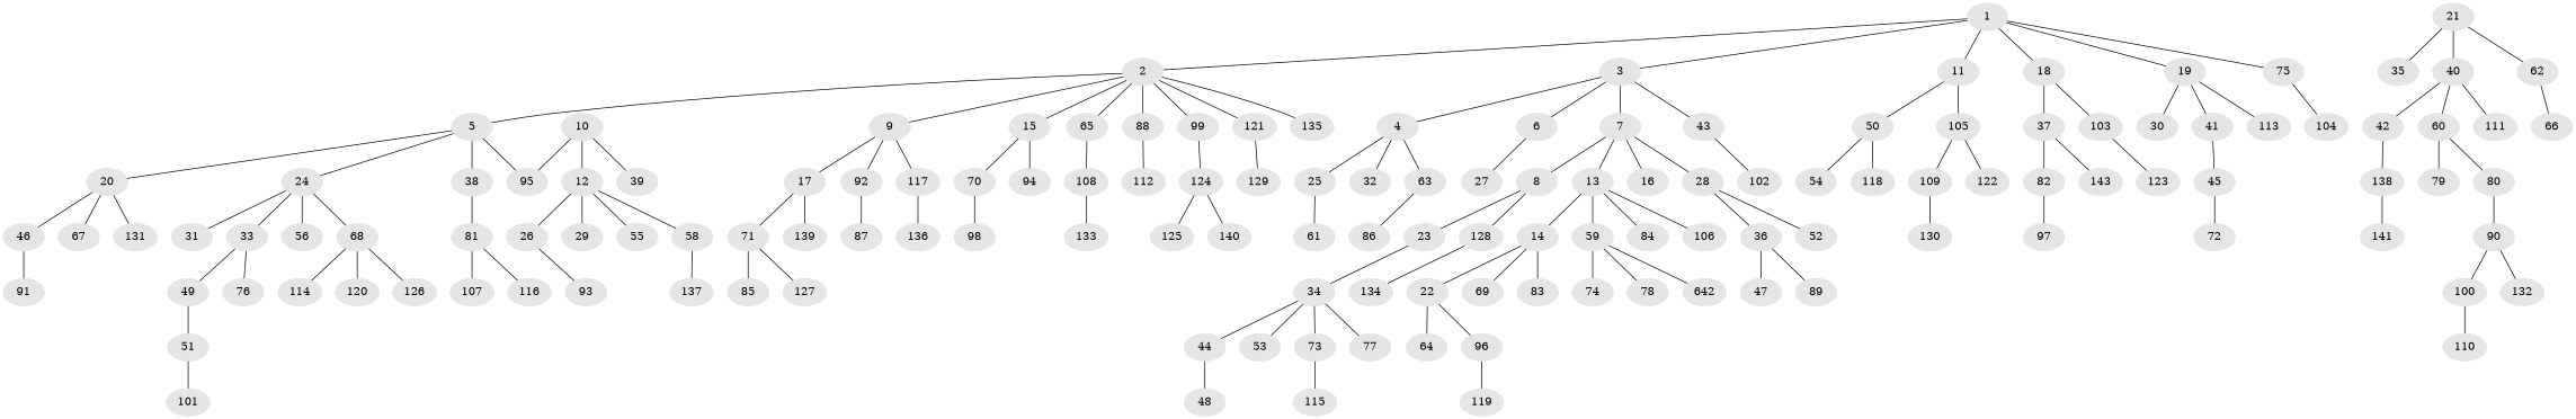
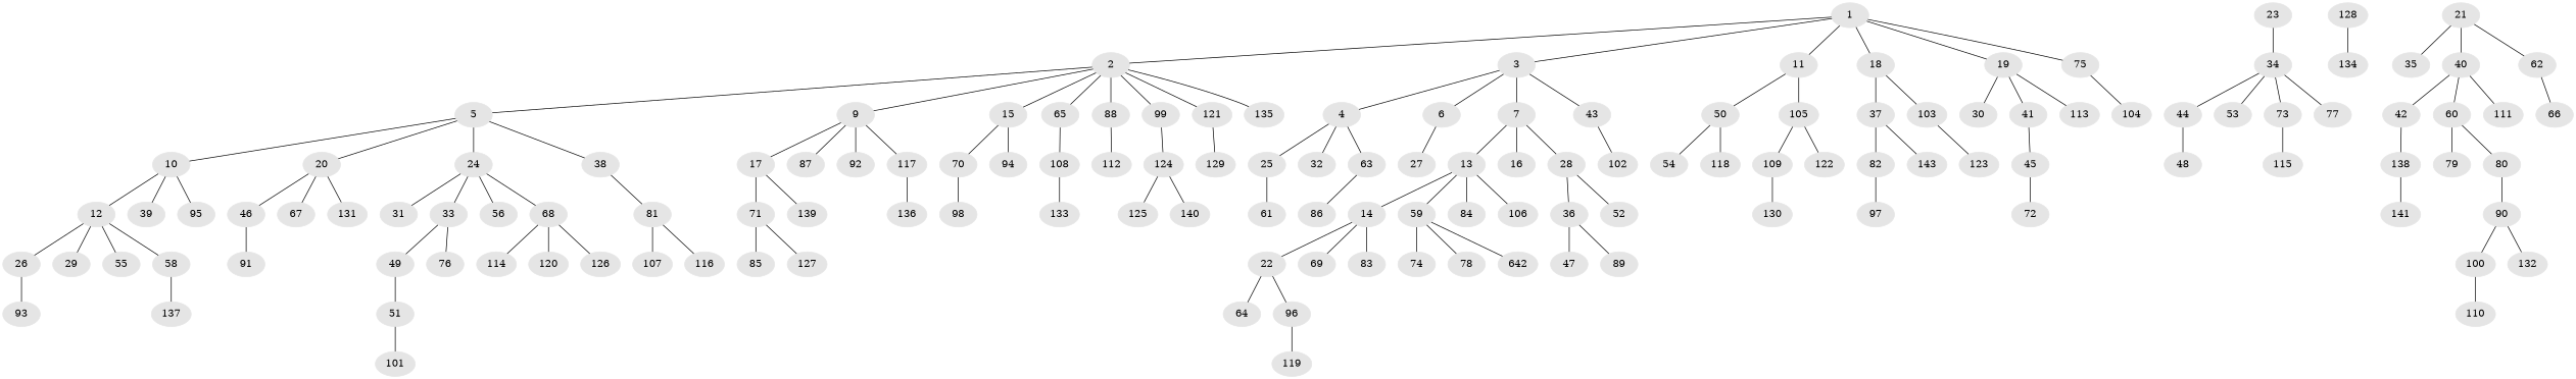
  graph {
    node [color=gray90 style=filled]
    1
    2
    3
    11
    18
    19
    75
    5
    9
    15
    65
    88
    99
    121
    135
    4
    6
    7
    43
    50
    105
    37
    103
    30
    41
    113
    104
    10
    20
    24
    38
    17
    87
    92
    117
    70
    94
    108
    112
    124
    129
    25
    32
    63
    27
-   8
    13
    16
    28
    102
    61
    86
    12
    39
    95
    46
    67
    131
    31
    33
    56
    68
    81
    23
    128
    14
    59
    84
    106
    36
    52
    34
    134
    71
    139
    136
    26
    29
    55
    58
    54
    118
    109
    122
    93
    137
    22
    69
    83
    74
    78
    n92 [label=642]
    64
    96
    98
    85
    127
    82
    143
    123
    21
    35
    40
    62
    45
    91
    42
    60
    111
    66
    119
    44
    53
    73
    77
    49
    76
    114
    120
    126
    47
    89
    51
    48
    115
    97
    107
    116
    138
    79
    80
    72
    141
    101
    90
    133
    100
    132
    110
    125
    140
    130
    1 -- 2
    1 -- 3
    1 -- 11
    1 -- 18
    1 -- 19
    1 -- 75
    2 -- 5
    2 -- 9
    2 -- 15
    2 -- 65
    2 -- 88
    2 -- 99
    2 -- 121
    2 -- 135
    3 -- 4
    3 -- 6
    3 -- 7
    3 -- 43
    11 -- 50
    11 -- 105
    18 -- 37
    18 -- 103
    19 -- 30
    19 -- 41
    19 -- 113
    75 -- 104
-   5 -- 95
+   5 -- 10
    5 -- 20
    5 -- 24
    5 -- 38
    9 -- 17
-   92 -- 87
+   9 -- 87
    9 -- 92
    9 -- 117
    15 -- 70
    15 -- 94
    65 -- 108
    88 -- 112
    99 -- 124
    121 -- 129
    4 -- 25
    4 -- 32
    4 -- 63
    6 -- 27
-   7 -- 8
    7 -- 13
    7 -- 16
    7 -- 28
    43 -- 102
    50 -- 54
    50 -- 118
    105 -- 109
    105 -- 122
    37 -- 82
    37 -- 143
    103 -- 123
    41 -- 45
    10 -- 12
    10 -- 39
    10 -- 95
    20 -- 46
    20 -- 67
    20 -- 131
    24 -- 31
    24 -- 33
    24 -- 56
    24 -- 68
    38 -- 81
    17 -- 71
    17 -- 139
    117 -- 136
    70 -- 98
    108 -- 133
    124 -- 125
    124 -- 140
    25 -- 61
    63 -- 86
-   8 -- 23
-   8 -- 128
    13 -- 14
    13 -- 59
    13 -- 84
    13 -- 106
    28 -- 36
    28 -- 52
    12 -- 26
    12 -- 29
    12 -- 55
    12 -- 58
    46 -- 91
    33 -- 49
    33 -- 76
    68 -- 114
    68 -- 120
    68 -- 126
    81 -- 107
    81 -- 116
    23 -- 34
    128 -- 134
    14 -- 22
    14 -- 69
    14 -- 83
    59 -- 74
    59 -- 78
    59 -- n92
    36 -- 47
    36 -- 89
    34 -- 44
    34 -- 53
    34 -- 73
    34 -- 77
    71 -- 85
    71 -- 127
    26 -- 93
    58 -- 137
    109 -- 130
    22 -- 64
    22 -- 96
    96 -- 119
    82 -- 97
    21 -- 35
    21 -- 40
    21 -- 62
    40 -- 42
    40 -- 60
    40 -- 111
    62 -- 66
    45 -- 72
    42 -- 138
    60 -- 79
    60 -- 80
    44 -- 48
    73 -- 115
    49 -- 51
    51 -- 101
    138 -- 141
    80 -- 90
    90 -- 100
    90 -- 132
    100 -- 110
  }
